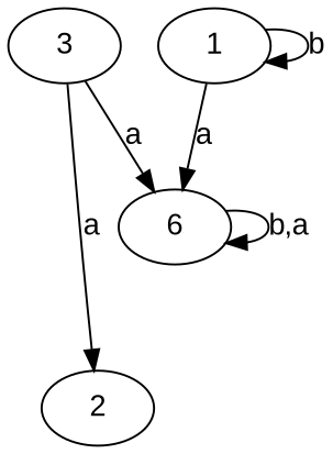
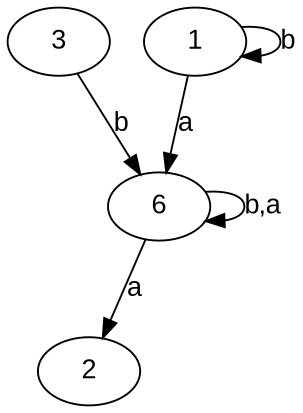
  digraph {
    d2tdocpreamble="\usetikzlibrary{automata}"
    d2tfigpreamble="\tikzstyle{every state}= [ draw=blue!50,very thick,fill=blue!20]  \tikzstyle{auto}= [fill=white]"
    fontname="Liberation Sans"
    ranksep=0.5
    node [fontname="Liberation Sans" style=state]
    edge [fontname="Liberation Sans" lblstyle=auto topath="bend right"]
    n1 [label=6]
    n2 [label=1]
    n3 [label=2 style="state, initial, accepting"]
    n4 [label=3]
    n1 -> n1 [label="b,a" topath="loop above"]
    n2 -> n1 [label=a]
    n2 -> n2 [label=b topath="loop above"]
-   n4 -> n1 [label=a]
-   n4 -> n3 [label=a]
+   n4 -> n1 [label=b]
+   n1 -> n3 [label=a]
  }
